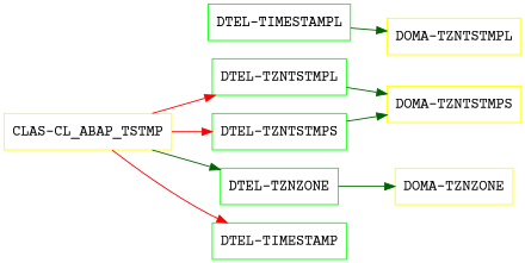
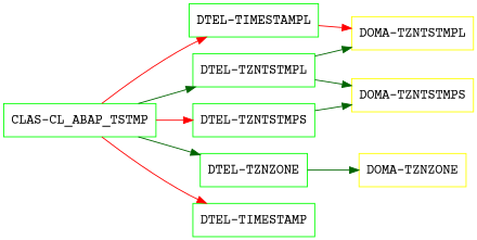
  digraph {
    fontname="Courier Prime"
    rankdir=LR
    node [color=green fontname="Courier Prime" shape=box]
    edge [color=darkgreen fontname="Courier Prime"]
-   "CLAS-CL_ABAP_TSTMP" [color=yellow]
+   "CLAS-CL_ABAP_TSTMP"
    "DTEL-TIMESTAMPL"
    "DTEL-TZNTSTMPS"
    "DTEL-TZNTSTMPL"
    "DTEL-TZNZONE"
    "DTEL-TIMESTAMP"
    "DOMA-TZNTSTMPL" [color=yellow]
    "DOMA-TZNTSTMPS" [color=yellow]
    "DOMA-TZNZONE" [color=yellow]
+   "CLAS-CL_ABAP_TSTMP" -> "DTEL-TIMESTAMPL" [color=red]
    "CLAS-CL_ABAP_TSTMP" -> "DTEL-TZNTSTMPS" [color=red]
-   "CLAS-CL_ABAP_TSTMP" -> "DTEL-TZNTSTMPL" [color=red]
+   "CLAS-CL_ABAP_TSTMP" -> "DTEL-TZNTSTMPL"
    "CLAS-CL_ABAP_TSTMP" -> "DTEL-TZNZONE"
    "CLAS-CL_ABAP_TSTMP" -> "DTEL-TIMESTAMP" [color=red]
-   "DTEL-TIMESTAMPL" -> "DOMA-TZNTSTMPL"
+   "DTEL-TIMESTAMPL" -> "DOMA-TZNTSTMPL" [color=red]
    "DTEL-TZNTSTMPS" -> "DOMA-TZNTSTMPS"
+   "DTEL-TZNTSTMPL" -> "DOMA-TZNTSTMPL"
    "DTEL-TZNTSTMPL" -> "DOMA-TZNTSTMPS"
    "DTEL-TZNZONE" -> "DOMA-TZNZONE"
  }
